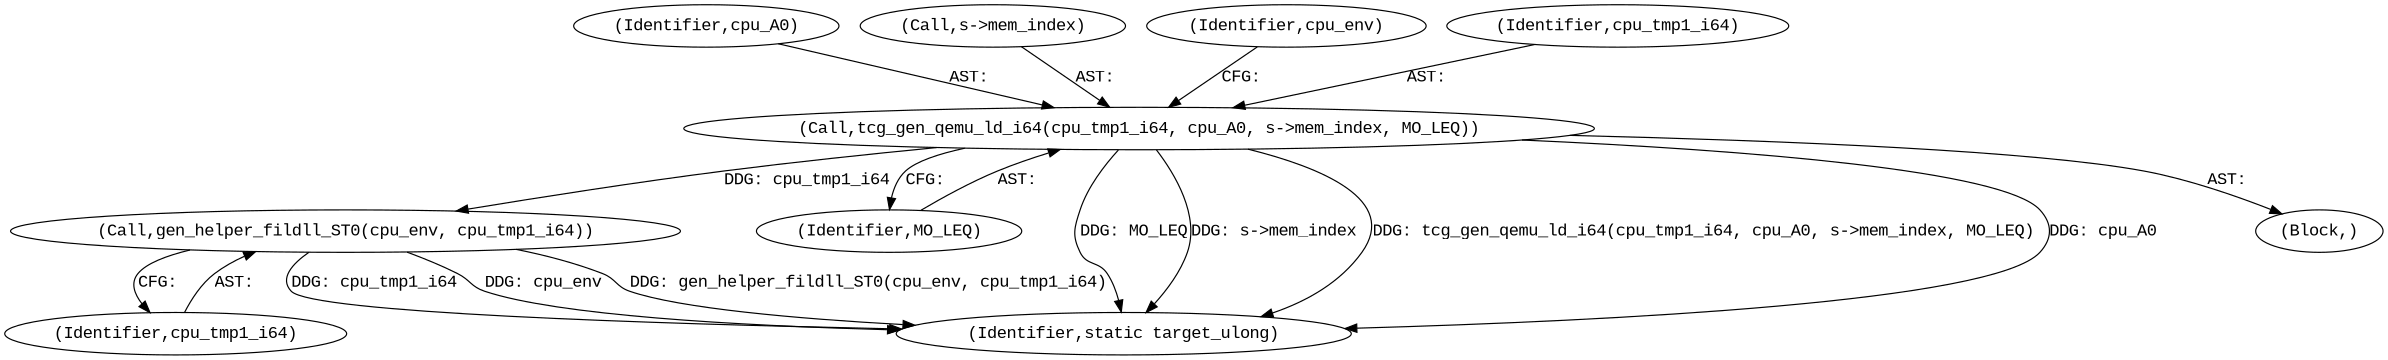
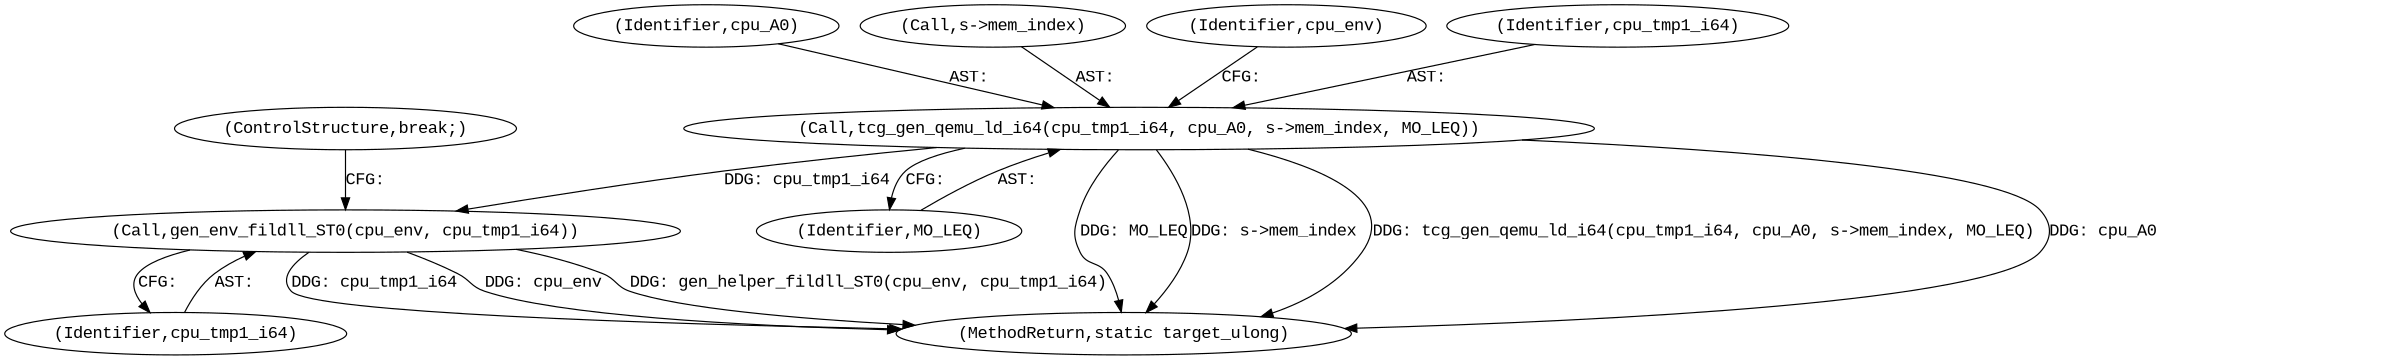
  digraph {
    fontname="Liberation Mono"
    node [fontname="Liberation Mono"]
    edge [fontname="Liberation Mono"]
    n1 [label="(Call,tcg_gen_qemu_ld_i64(cpu_tmp1_i64, cpu_A0, s->mem_index, MO_LEQ))"]
-   n2 [label="(Call,gen_helper_fildll_ST0(cpu_env, cpu_tmp1_i64))"]
+   n2 [label="(Call,gen_env_fildll_ST0(cpu_env, cpu_tmp1_i64))"]
    n3 [label="(Identifier,MO_LEQ)"]
-   n4 [label="(Identifier,static target_ulong)"]
-   n5 [label="(Block,)"]
+   n4 [label="(MethodReturn,static target_ulong)"]
    n6 [label="(Identifier,cpu_tmp1_i64)"]
    n7 [label="(Identifier,cpu_A0)"]
+   n8 [label="(ControlStructure,break;)"]
    n9 [label="(Call,s->mem_index)"]
    n10 [label="(Identifier,cpu_env)"]
    n11 [label="(Identifier,cpu_tmp1_i64)"]
    n1 -> n2 [label="DDG: cpu_tmp1_i64"]
    n1 -> n3 [label="CFG: "]
    n1 -> n4 [label="DDG: MO_LEQ"]
    n1 -> n4 [label="DDG: s->mem_index"]
    n1 -> n4 [label="DDG: tcg_gen_qemu_ld_i64(cpu_tmp1_i64, cpu_A0, s->mem_index, MO_LEQ)"]
    n1 -> n4 [label="DDG: cpu_A0"]
-   n1 -> n5 [label="AST: "]
    n2 -> n4 [label="DDG: cpu_tmp1_i64"]
    n2 -> n4 [label="DDG: cpu_env"]
    n2 -> n4 [label="DDG: gen_helper_fildll_ST0(cpu_env, cpu_tmp1_i64)"]
    n2 -> n6 [label="CFG: "]
    n3 -> n1 [label="AST: "]
    n6 -> n2 [label="AST: "]
    n7 -> n1 [label="AST: "]
+   n8 -> n2 [label="CFG: "]
    n9 -> n1 [label="AST: "]
    n10 -> n1 [label="CFG: "]
    n11 -> n1 [label="AST: "]
  }
